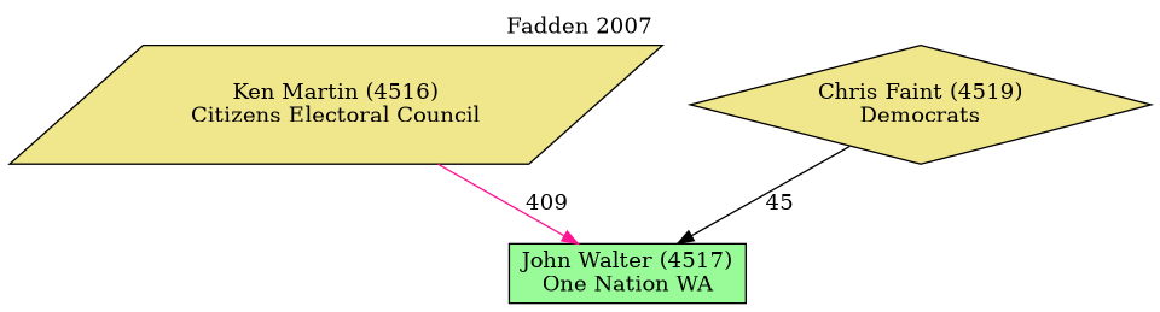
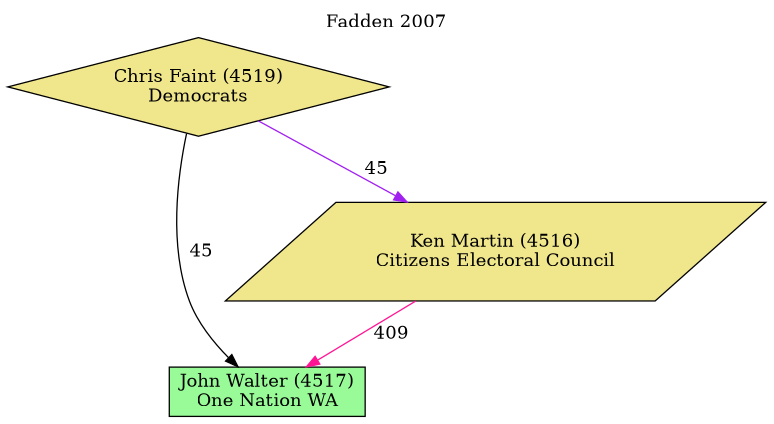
  digraph {
    label="Fadden 2007"
    labelloc=t
    mclimit=10
    node [fillcolor=khaki style=filled]
    n1 [fillcolor=palegreen label="John Walter (4517)\nOne Nation WA" shape=box]
    n2 [label="Ken Martin (4516)\nCitizens Electoral Council" shape=parallelogram]
    n3 [label="Chris Faint (4519)\nDemocrats" shape=diamond]
    n2 -> n1 [color=deeppink label=409]
    n3 -> n1 [color=black label=45]
+   n3 -> n2 [color=purple label=45]
  }
